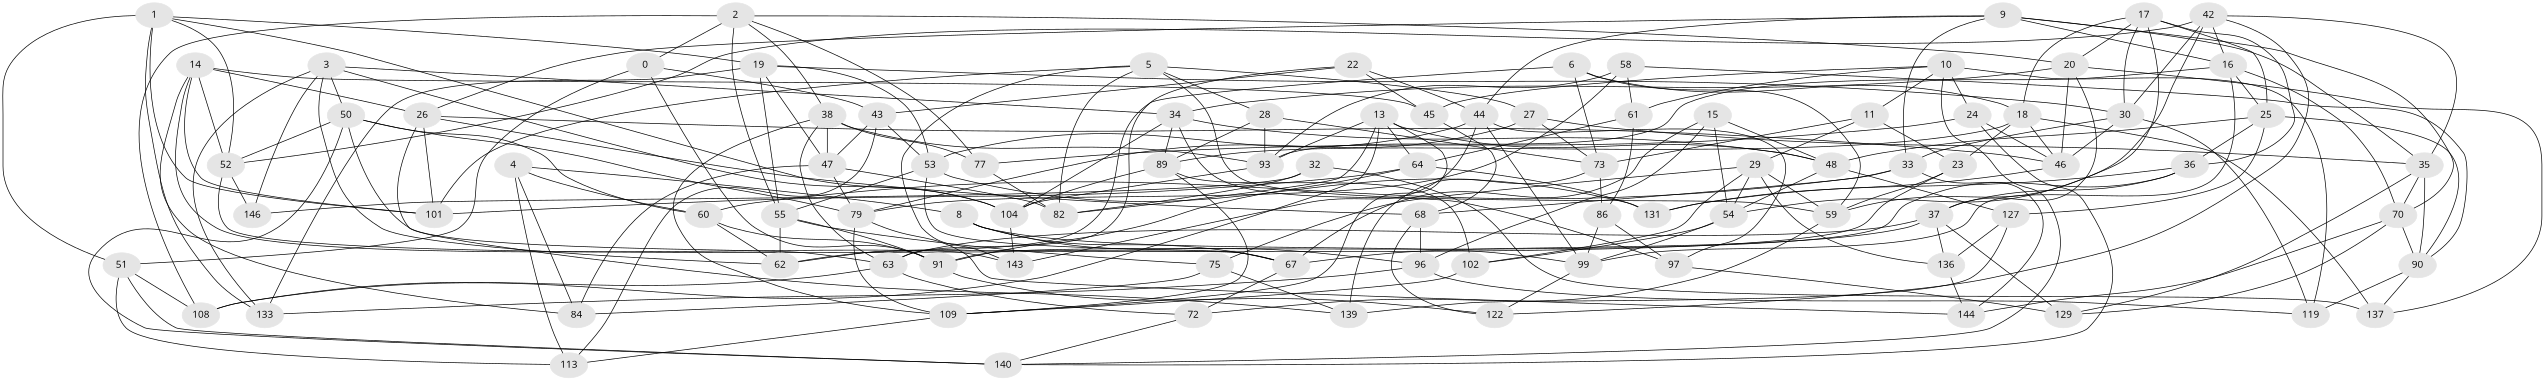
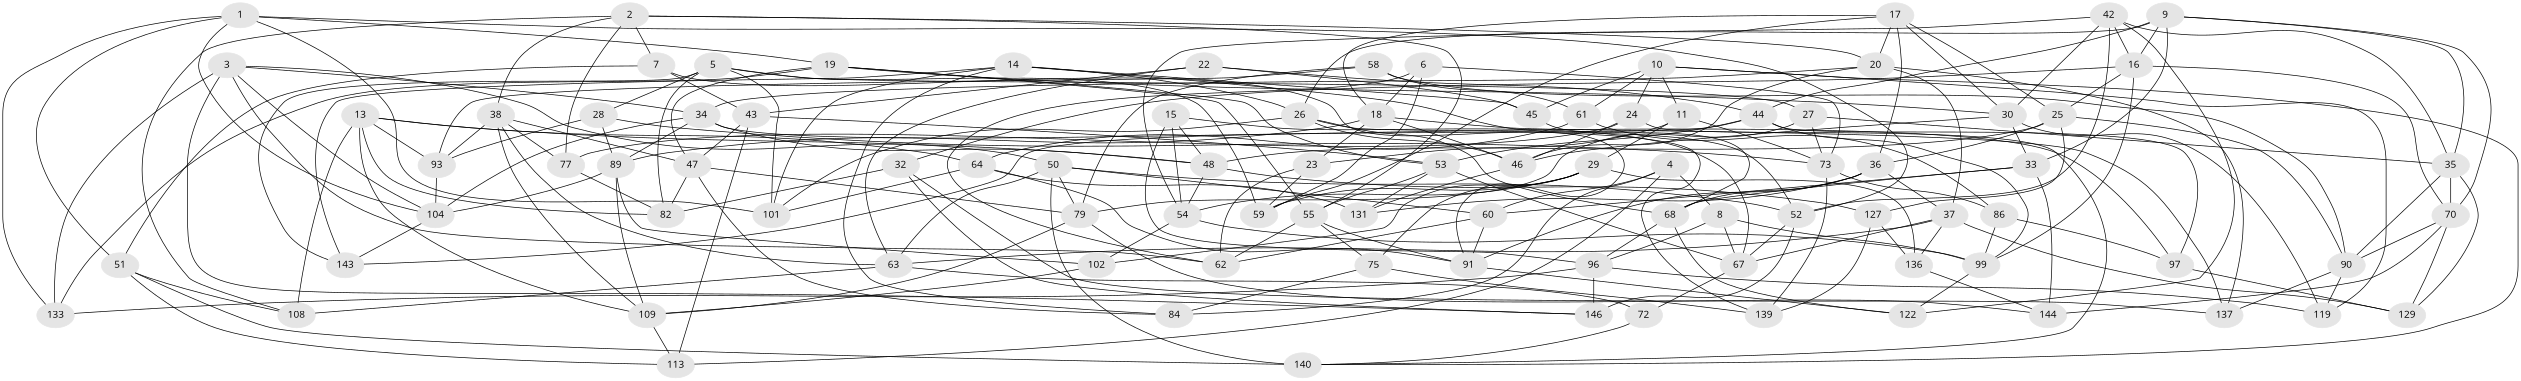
  graph {
    fontname="Open Sans"
    node [color=gray90 fontname="Open Sans" style=filled]
    edge [fontname="Open Sans"]
    1 [super="+106"]
    19 [super="+41"]
    51 [super="+92"]
    52 [super="+78"]
    101 [super="+141"]
    104 [super="+115"]
    133
    55 [super="+57"]
    30 [super="+100"]
    47 [super="+128"]
    53 [super="+123"]
    108
    113
    140 [super="+142"]
    146
    67 [super="+114"]
    143
    2 [super="+87"]
-   7 [label=0]
+   7
    20 [super="+80"]
    38 [super="+39"]
    77
    43 [super="+110"]
    91 [super="+126"]
    34 [super="+116"]
    46 [super="+121"]
    137
    37 [super="+69"]
    93 [super="+135"]
    109 [super="+125"]
    63 [super="+71"]
    62 [super="+120"]
    75
    82 [super="+130"]
    3 [super="+56"]
    50 [super="+98"]
    48 [super="+138"]
    89 [super="+94"]
    97
    60 [super="+65"]
    79 [super="+145"]
    4
    8
    84
    96 [super="+112"]
    99 [super="+118"]
    5 [super="+111"]
    27
    28
    59 [super="+148"]
    73 [super="+103"]
    35 [super="+49"]
    72
    18 [super="+83"]
    23
    6
    139
    86
    122
    119
    9 [super="+31"]
    16 [super="+42"]
    26 [super="+95"]
    33 [super="+124"]
    44 [super="+81"]
    70 [super="+85"]
    25 [super="+76"]
    32
    68 [super="+134"]
    144
    90 [super="+132"]
    129
    10 [super="+21"]
    11
    24
    45
    61
    29 [super="+40"]
    64 [super="+107"]
    54 [super="+105"]
    102
    136
    n83 [label=42 super="+74"]
    13 [super="+66"]
    127
    131
    14 [super="+117"]
    15
    36 [super="+147"]
    17 [super="+88"]
    22
    58
    1 -- 19
    1 -- 51
    1 -- 52
    1 -- 101
    1 -- 104
    1 -- 133
    19 -- 133
    19 -- 55
    19 -- 30
    19 -- 47
    19 -- 53
    51 -- 108
    51 -- 113
    51 -- 140 [weight=2]
    52 -- 146
    52 -- 67
    104 -- 143
    55 -- 91
    55 -- 62
    55 -- 75
    30 -- 46
    30 -- 119
    30 -- 33
    47 -- 82
    47 -- 79
    47 -- 84
    53 -- 55
    53 -- 67
    53 -- 131
    67 -- 72
    2 -- 55
    2 -- 108
    2 -- 7
    2 -- 20
    2 -- 38
    2 -- 77
    7 -- 51
    7 -- 43
    7 -- 91
    20 -- 34
    20 -- 46
    20 -- 137
    20 -- 37
    38 -- 47
    38 -- 77
    38 -- 93
    38 -- 109
    38 -- 63
    77 -- 82
    43 -- 47
    43 -- 53
    43 -- 113
    91 -- 122
    34 -- 104
    34 -- 48
    34 -- 89
    34 -- 97
    46 -- 131
    37 -- 67
    37 -- 63
    37 -- 129
    37 -- 136
    93 -- 104
    109 -- 113
    63 -- 108
    63 -- 72
    75 -- 84
    75 -- 139
    3 -- 104
    3 -- 133
    3 -- 146
    3 -- 34
    3 -- 62
    3 -- 50
    50 -- 52
    50 -- 140
    50 -- 63
    50 -- 60
    50 -- 79
    48 -- 54
    48 -- 127
    89 -- 104
    89 -- 109
    89 -- 102
    97 -- 129
    60 -- 91
    60 -- 62
    79 -- 109
    79 -- 144
    4 -- 113
    4 -- 60
    4 -- 8
    4 -- 84
    8 -- 67
    8 -- 96
    8 -- 99
    96 -- 133
+   96 -- 146
    96 -- 119
    99 -- 122
    5 -- 101
    5 -- 143
    5 -- 82
    5 -- 27
    5 -- 28
    5 -- 59
    27 -- 79
    27 -- 73
    27 -- 35
    28 -- 93
    28 -- 89
    28 -- 73
-   59 -- 72
    73 -- 139
    73 -- 86
    35 -- 70
    35 -- 90
    35 -- 129
    72 -- 140
    18 -- 46
    18 -- 137
    18 -- 89
    18 -- 23
    23 -- 62
    23 -- 59
    6 -- 62
    6 -- 59
    6 -- 73
    6 -- 18
    86 -- 97
    86 -- 99
    9 -- 35
    9 -- 16
    9 -- 26
    9 -- 33
    9 -- 44
    9 -- 70
    16 -- 99
    16 -- 70
    16 -- 25
-   16 -- 93
+   16 -- 32
    26 -- 101
    26 -- 46
    26 -- 139
    26 -- 68
    33 -- 60 [weight=2]
    33 -- 68
    33 -- 144
    44 -- 53
    44 -- 143
    44 -- 97
    44 -- 99
    70 -- 144
    70 -- 90
    70 -- 129
    25 -- 48
    25 -- 90
    25 -- 127
    25 -- 36
    32 -- 146
    32 -- 137
    32 -- 82
    68 -- 96
    68 -- 122
    90 -- 137
    90 -- 119
    10 -- 140
    10 -- 119
    10 -- 11
    10 -- 24
    10 -- 45
    10 -- 61
    11 -- 73
    11 -- 23
    11 -- 29
    24 -- 140
    24 -- 77
    24 -- 46
    45 -- 68
    61 -- 86
    61 -- 64
    29 -- 75
    29 -- 59
    29 -- 54
    29 -- 102
    29 -- 136
    64 -- 101 [weight=2]
    64 -- 91
    64 -- 131
    54 -- 99
    54 -- 102
    102 -- 109
    136 -- 144
    n83 -- 52
    n83 -- 30
    n83 -- 35
    n83 -- 122
    n83 -- 16
    n83 -- 54
    13 -- 108
    13 -- 93
    13 -- 109
    13 -- 82
    13 -- 48
    13 -- 64
    127 -- 139
    127 -- 136
    14 -- 52
    14 -- 101
    14 -- 143
    14 -- 84
    14 -- 26
    14 -- 45
    15 -- 67
    15 -- 48
    15 -- 96
    15 -- 54
    36 -- 91
    36 -- 37
+   36 -- 68
    36 -- 131
    17 -- 30
    17 -- 20
    17 -- 59
    17 -- 18
    17 -- 25
    17 -- 36
    22 -- 43
    22 -- 63
    22 -- 44
    22 -- 45
    58 -- 93
    58 -- 79
    58 -- 90
    58 -- 61
  }
